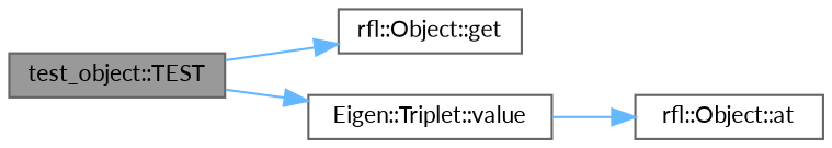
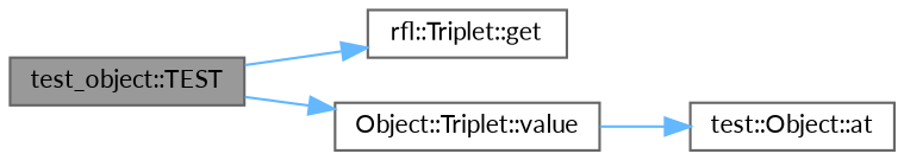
  digraph {
    fontname=Lato
    rankdir=LR
    node [color=grey40 fillcolor=white fontname=Lato fontsize=10 shape=box style=filled]
    edge [color=steelblue1 fontname=Lato fontsize=10 labelfontname=Helvetica labelfontsize=10 style=solid]
    n1 [color=gray40 fillcolor=grey60 fontcolor=black height=0.2 label="test_object::TEST" width=0.4]
-   n2 [height=0.2 label="rfl::Object::get" width=0.4]
-   n3 [height=0.2 label="Eigen::Triplet::value" width=0.4]
-   n4 [height=0.2 label="rfl::Object::at" width=0.4]
+   n2 [height=0.2 label="rfl::Triplet::get" width=0.4]
+   n3 [height=0.2 label="Object::Triplet::value" width=0.4]
+   n4 [height=0.2 label="test::Object::at" width=0.4]
    n1 -> n2
    n1 -> n3
    n3 -> n4
  }
